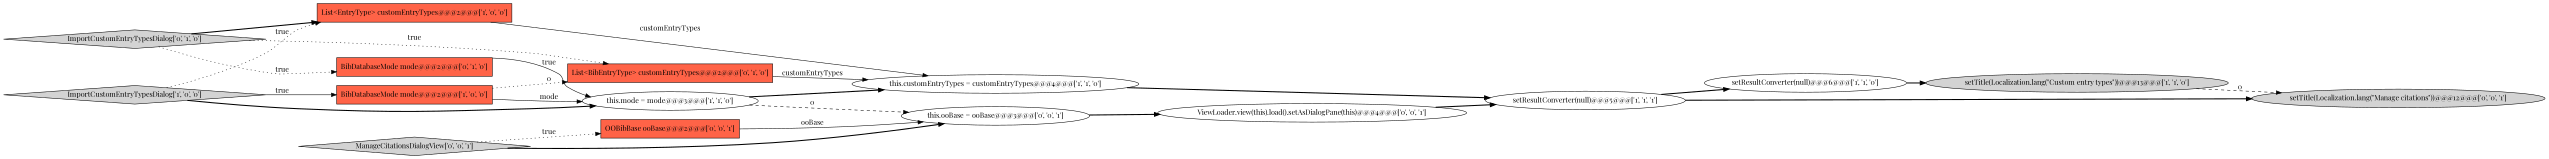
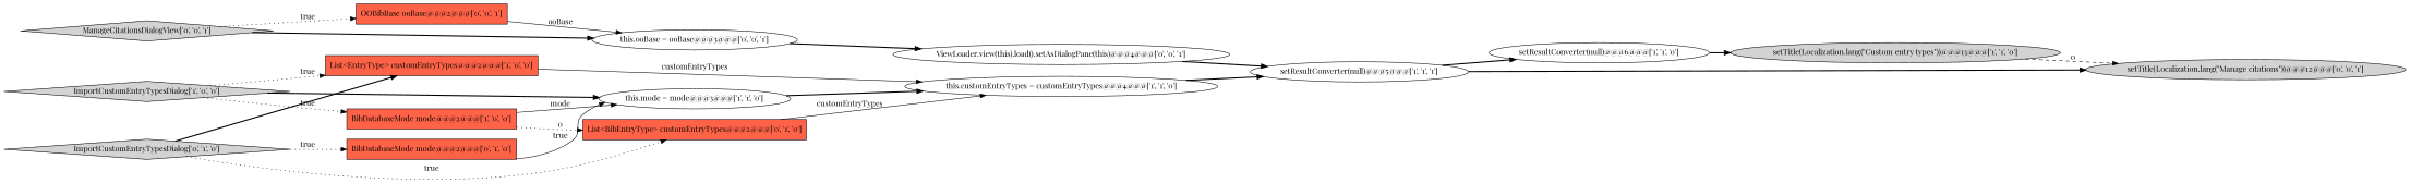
  digraph {
    fontname="Playfair Display"
    rankdir=LR
    node [fillcolor=white fontname="Playfair Display" shape=ellipse style=filled]
    edge [fontname="Playfair Display" style=bold]
    n1 [label="setResultConverter(null)@@@6@@@['1', '1', '0']"]
    n2 [fillcolor=lightgray label="setTitle(Localization.lang(\"Custom entry types\"))@@@13@@@['1', '1', '0']"]
    n3 [fillcolor=lightgray label="setTitle(Localization.lang(\"Manage citations\"))@@@12@@@['0', '0', '1']"]
    n4 [label="this.ooBase = ooBase@@@3@@@['0', '0', '1']"]
    n5 [label="ViewLoader.view(this).load().setAsDialogPane(this)@@@4@@@['0', '0', '1']"]
    n6 [label="setResultConverter(null)@@@5@@@['1', '1', '1']"]
    n7 [fillcolor=tomato label="BibDatabaseMode mode@@@2@@@['1', '0', '0']" shape=box]
    n8 [fillcolor=tomato label="List<BibEntryType> customEntryTypes@@@2@@@['0', '1', '0']" shape=box]
    n9 [label="this.mode = mode@@@3@@@['1', '1', '0']"]
    n10 [label="this.customEntryTypes = customEntryTypes@@@4@@@['1', '1', '0']"]
    n11 [fillcolor=tomato label="BibDatabaseMode mode@@@2@@@['0', '1', '0']" shape=box]
    n12 [fillcolor=tomato label="OOBibBase ooBase@@@2@@@['0', '0', '1']" shape=box]
    n13 [fillcolor=lightgray label="ImportCustomEntryTypesDialog['1', '0', '0']" shape=diamond]
    n14 [fillcolor=tomato label="List<EntryType> customEntryTypes@@@2@@@['1', '0', '0']" shape=box]
    n15 [fillcolor=lightgray label="ImportCustomEntryTypesDialog['0', '1', '0']" shape=diamond]
    n16 [fillcolor=lightgray label="ManageCitationsDialogView['0', '0', '1']" shape=diamond]
    n1 -> n2
    n2 -> n3 [label=0 style=dashed]
    n4 -> n5
    n5 -> n6
    n6 -> n1
    n6 -> n3
    n7 -> n8 [label=0 style=dotted]
    n7 -> n9 [label=mode style=solid]
    n8 -> n10 [label=customEntryTypes style=solid]
-   n9 -> n4 [label=0 style=dashed]
    n9 -> n10
    n10 -> n6
    n11 -> n9 [label=true style=solid]
    n12 -> n4 [label=ooBase style=solid]
-   n13 -> n7 [label=true style=solid]
+   n13 -> n7 [label=true style=dotted]
    n13 -> n9
    n13 -> n14 [label=true style=dotted]
    n14 -> n10 [label=customEntryTypes style=solid]
    n15 -> n8 [label=true style=dotted]
    n15 -> n11 [label=true style=dotted]
    n15 -> n14
    n16 -> n4
    n16 -> n12 [label=true style=dotted]
  }
